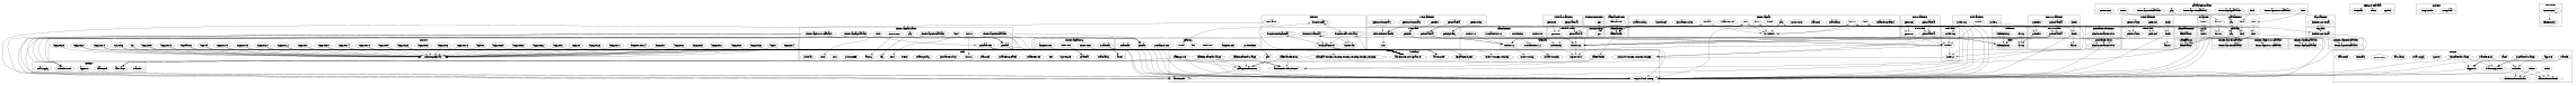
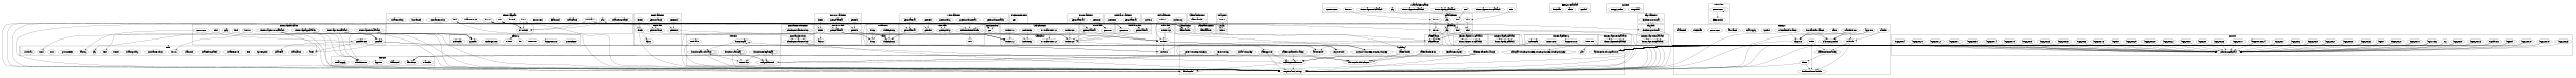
  strict digraph {
    n1 [label=protocolFee]
    n2 [label=acceptOwner]
    n3 [label=setOwner]
    n4 [label=fee]
    n5 [label=getPair]
    n6 [label=pendingOwner]
    n7 [label=owner]
    n8 [label=createPair]
    n9 [label=safeTransfer]
    n10 [label=symbol]
    n11 [label=name]
    n12 [label=decimals]
    n13 [label=safeBalance]
    n14 [label=constructor]
    n15 [label=acceptOwner]
    n16 [label=setOwner]
    n17 [label=createPair]
    n18 [label=truncateUint112]
    n19 [label=toUint112]
    n20 [label=modUint32]
    n21 [label=toUint128]
    n22 [label=checkConstantProduct]
    n23 [label=getDebt]
    n24 [label=adjust]
    n25 [label=check]
    n26 [label=getCollateral]
    n27 [label=adjust]
    n28 [label=getBond]
    n29 [label=getInsurance]
    n30 [label=check]
    n31 [label=getCollateral]
    n32 [label=getAsset]
    n33 [label=get]
    n34 [label=verifyCallResult]
    n35 [label=functionCallWithValue]
    n36 [label=isContract]
    n37 [label=functionStaticCall]
    n38 [label=functionCall]
    n39 [label=functionDelegateCall]
    n40 [label=sendValue]
    n41 [label=getBond]
    n42 [label=check]
    n43 [label=getInsurance]
    n44 [label=lend]
    n45 [label=mint]
    n46 [label=borrow]
    n47 [label=pay]
    n48 [label=lend]
    n49 [label=getData]
    n50 [label=timeswapMintCallback]
    n51 [label=timeswapLendCallback]
    n52 [label=constructor]
    n53 [label=borrow]
    n54 [label=mint]
    n55 [label=getDataMint]
    n56 [label=timeswapBorrowCallback]
    n57 [label=pay]
    n58 [label=timeswapPayCallback]
    n59 [label=getDebt]
    n60 [label=getLiquidityTotal2]
    n61 [label=getCollateral]
    n62 [label=getLiquidityTotal1]
    n63 [label=getLiquidity]
    n64 [label=mulDivUp]
    n65 [label=mulDiv]
    n66 [label=mul512]
    n67 [label=transfer]
    n68 [label=_transfer]
    "545__msgSender"
    n70 [label=transferFrom]
    n71 [label=_approve]
    n72 [label=decreaseAllowance]
    n73 [label=_beforeTokenTransfer]
    n74 [label=_afterTokenTransfer]
    n75 [label=name]
    n76 [label=increaseAllowance]
    n77 [label=approve]
    n78 [label=symbol]
    n79 [label=_burn]
    n80 [label=totalSupply]
    n81 [label=allowance]
    n82 [label=constructor]
    n83 [label=decimals]
    n84 [label=_mint]
    n85 [label=balanceOf]
    n86 [label=_msgData]
    n87 [label=_msgSender]
    n88 [label=factory]
    n89 [label=totalClaims]
    n90 [label=lend]
    n91 [label=liquidityOf]
    n92 [label=fee]
    n93 [label=totalReserves]
    n94 [label=totalDebtCreated]
    n95 [label=claimsOf]
    n96 [label=pay]
    n97 [label=constantProduct]
    n98 [label=totalLiquidity]
    n99 [label=dueOf]
    n100 [label=mint]
    n101 [label=borrow]
    n102 [label=collateral]
    n103 [label=protocolFee]
    n104 [label=burn]
    n105 [label=asset]
    n106 [label=withdraw]
    n107 [label=safeTransfer]
    n108 [label=totalDebtCreated]
    n109 [label=lend]
    "3118_lock"
    n111 [label=borrow]
    n112 [label=totalClaims]
    n113 [label=claimsOf]
    n114 [label=constructor]
    n115 [label=mint]
    n116 [label=dueOf]
    n117 [label=burn]
    n118 [label=withdraw]
    n119 [label=totalReserves]
    n120 [label=pay]
    n121 [label=constantProduct]
    n122 [label=liquidityOf]
    n123 [label=totalLiquidity]
    n124 [label=constructor]
    "5556__mint"
    n126 [label=beforeTokenTransfer]
    n127 [label=min]
    n128 [label=getDebt]
    n129 [label=getCollateral]
    n130 [label=getLiquidity]
    n131 [label=timeswapBorrowCallback]
    n132 [label=checkProportional]
    n133 [label=divUp]
    n134 [label=shiftRightUp]
    n135 [label=getAsset]
    n136 [label=getCollateral]
    n137 [label=shiftRightUp]
    n138 [label=divUp]
    n139 [label=check]
    n140 [label=getDebt]
    n141 [label=getCollateral]
    n142 [label=timeswapLendCallback]
    n143 [label=pay]
    n144 [label=borrow]
    n145 [label=mint]
    n146 [label=lend]
    n147 [label=mul512]
    n148 [label=mulDiv]
    n149 [label=mulDivUp]
    n150 [label=timeswapMintCallback]
    n151 [label=safeBalance]
    n152 [label=logBytes29]
    n153 [label=_sendLogPayload]
    n154 [label=logUint]
    n155 [label=logBytes16]
    n156 [label=logBytes6]
    n157 [label=logBytes31]
    n158 [label=logBytes25]
    n159 [label=logBytes9]
    n160 [label=logBytes18]
    n161 [label=logBytes14]
    n162 [label=logBytes30]
    n163 [label=logBytes11]
    n164 [label=logBytes12]
    n165 [label=logBytes20]
    n166 [label=logBytes15]
    n167 [label=logBytes19]
    n168 [label=logBool]
    n169 [label=logAddress]
    n170 [label=logBytes13]
    n171 [label=logBytes5]
    n172 [label=log]
    n173 [label=logString]
    n174 [label=logBytes4]
    n175 [label=logBytes10]
    n176 [label=logBytes27]
    n177 [label=logInt]
    n178 [label=logBytes32]
    n179 [label=logBytes8]
    n180 [label=logBytes21]
    n181 [label=logBytes3]
    n182 [label=logBytes2]
    n183 [label=logBytes7]
    n184 [label=acceptOwner24]
    n185 [label=logBytes17]
    n186 [label=logBytes26]
    n187 [label=logBytes]
    n188 [label=logBytes1]
    n189 [label=logBytes23]
    n190 [label=logBytes22]
    n191 [label=logBytes28]
    n192 [label=getCollateral]
    n193 [label=getAsset]
    n194 [label=checkProportional]
    n195 [label=timeswapPayCallback]
    n196 [label=insert]
    n197 [label=toUint112]
    n198 [label=modUint32]
    n199 [label=truncateUint112]
    n200 [label=toUint128]
    n201 [label=checkConstantProduct]
    "abi.decode()"
    "abi.encodeWithSelector()"
    "require(bool,string)"
    "abi.encode()"
    "keccak256(bytes)"
    "revert(string)"
    "revert(uint256,uint256)"
    "mload(uint256)"
    "mulmod(uint256,uint256,uint256)"
    "require(bool)"
    "abi.encodeWithSignature()"
    "staticcall(uint256,uint256,uint256,uint256,uint256,uint256)"
    "gas()"
    n215 [label=safeDecreaseAllowance]
    n216 [label=_callOptionalReturn]
    n217 [label=safeApprove]
    n218 [label=safeTransfer]
    n219 [label=safeIncreaseAllowance]
    n220 [label=safeTransferFrom]
    n221 [label=borrow]
    n222 [label=timeswapBorrowCallback]
    n223 [label=mint]
    n224 [label=timeswapPayCallback]
    n225 [label=timeswapMintCallback]
    n226 [label=lend]
    n227 [label=timeswapLendCallback]
    n228 [label=pay]
    n229 [label=constructor]
    n230 [label=getCollateral]
    n231 [label=getAsset]
    n232 [label=transfer]
    n233 [label=transferFrom]
    n234 [label=balanceOf]
    n235 [label=approve]
    n236 [label=allowance]
    n237 [label=totalSupply]
    n238 [label=get]
    n239 [label=insert]
    subgraph cluster_1 {
      label=IFactory
      n1
      n2
      n3
      n4
      n5
      n6
      n7
      n8
    }
    subgraph cluster_2 {
      label=SafeTransfer
      n9
    }
    subgraph cluster_3 {
      label=IERC20Metadata
      n10
      n11
      n12
    }
    subgraph cluster_4 {
      label=SafeBalance
      n13
    }
    subgraph cluster_5 {
      label=TimeswapFactory
      n14
      n15
      n16
      n17
    }
    subgraph cluster_6 {
      label=SafeCastTest
      n18
      n19
      n20
      n21
    }
    subgraph cluster_7 {
      label=ConstantProductTest
      n22
    }
    subgraph cluster_8 {
      label=BorrowMath
      n23
      n24
      n25
      n26
    }
    subgraph cluster_9 {
      label=LendMath
      n27
      n28
      n29
      n30
    }
    subgraph cluster_10 {
      label=WithdrawMath
      n31
      n32
    }
    subgraph cluster_11 {
      label=BlockNumber
      n33
    }
    subgraph cluster_12 {
      label=Address
      n34
      n35
      n36
      n37
      n38
      n39
      n40
    }
    subgraph cluster_13 {
      label=LendMathTest
      n41
      n42
      n43
    }
    subgraph cluster_14 {
      label=Callback
      n44
      n45
      n46
      n47
    }
    subgraph cluster_15 {
      label=TimeswapPairCallee
      n48
      n49
      n50
      n51
      n52
      n53
      n54
      n55
      n56
      n57
      n58
    }
    subgraph cluster_16 {
      label=MintMathTest
      n59
      n60
      n61
      n62
      n63
    }
    subgraph cluster_17 {
      label=FullMath
      n64
      n65
      n66
    }
    subgraph cluster_18 {
      label=ERC20
      n67
      n68
      "545__msgSender"
      n70
      n71
      n72
      n73
      n74
      n75
      n76
      n77
      n78
      n79
      n80
      n81
      n82
      n83
      n84
      n85
    }
    subgraph cluster_19 {
      label=Context
      n86
      n87
    }
    subgraph cluster_20 {
      label=IPair
      n88
      n89
      n90
      n91
      n92
      n93
      n94
      n95
      n96
      n97
      n98
      n99
      n100
      n101
      n102
      n103
      n104
      n105
      n106
    }
    subgraph cluster_21 {
      label=SafeTransferTest
      n107
    }
    subgraph cluster_22 {
      label=TimeswapPair
      n108
      n109
      "3118_lock"
      n111
      n112
      n113
      n114
      n115
      n116
      n117
      n118
      n119
      n120
      n121
      n122
      n123
    }
    subgraph cluster_23 {
      label=TestToken
      n124
      "5556__mint"
    }
    subgraph cluster_24 {
      label=MintMath
      n126
      n127
      n128
      n129
      n130
    }
    subgraph cluster_25 {
      label=ITimeswapBorrowCallback
      n131
    }
    subgraph cluster_26 {
      label=PayMathTest
      n132
    }
    subgraph cluster_27 {
      label=MathTest
      n133
      n134
    }
    subgraph cluster_28 {
      label=BurnMath
      n135
      n136
    }
    subgraph cluster_29 {
      label=Math
      n137
      n138
    }
    subgraph cluster_30 {
      label=BorrowMathTest
      n139
      n140
      n141
    }
    subgraph cluster_31 {
      label=ITimeswapLendCallback
      n142
    }
    subgraph cluster_32 {
      label=CallbackTest
      n143
      n144
      n145
      n146
    }
    subgraph cluster_33 {
      label=FullMathTest
      n147
      n148
      n149
    }
    subgraph cluster_34 {
      label=ITimeswapMintCallback
      n150
    }
    subgraph cluster_35 {
      label=SafeBalanceTest
      n151
    }
    subgraph cluster_36 {
      label=console
      n152
      n153
      n154
      n155
      n156
      n157
      n158
      n159
      n160
      n161
      n162
      n163
      n164
      n165
      n166
      n167
      n168
      n169
      n170
      n171
      n172
      n173
      n174
      n175
      n176
      n177
      n178
      n179
      n180
      n181
      n182
      n183
      n184
      n185
      n186
      n187
      n188
      n189
      n190
      n191
    }
    subgraph cluster_37 {
      label=WithdrawMathTest
      n192
      n193
    }
    subgraph cluster_38 {
      label=PayMath
      n194
    }
    subgraph cluster_39 {
      label=ITimeswapPayCallback
      n195
    }
    subgraph cluster_40 {
      label=ArrayTest
      n196
    }
    subgraph cluster_41 {
      label=SafeCast
      n197
      n198
      n199
      n200
    }
    subgraph cluster_42 {
      label=ConstantProduct
      n201
    }
    subgraph cluster_43 {
      label="[Solidity]"
      "abi.decode()"
      "abi.encodeWithSelector()"
      "require(bool,string)"
      "abi.encode()"
      "keccak256(bytes)"
      "revert(string)"
      "revert(uint256,uint256)"
      "mload(uint256)"
      "mulmod(uint256,uint256,uint256)"
      "require(bool)"
      "abi.encodeWithSignature()"
      "staticcall(uint256,uint256,uint256,uint256,uint256,uint256)"
      "gas()"
      n215
      n216
      n217
      n218
      n219
      n220
    }
    subgraph cluster_44 {
      label=CallbackTestCallee
      n221
      n222
      n223
      n224
      n225
      n226
      n227
      n228
      n229
    }
    subgraph cluster_45 {
      label=SafeERC20
    }
    subgraph cluster_46 {
      label=BurnMathTest
      n230
      n231
    }
    subgraph cluster_47 {
      label=IERC20
      n232
      n233
      n234
      n235
      n236
      n237
    }
    subgraph cluster_48 {
      label=BlockNumberTest
      n238
    }
    subgraph cluster_49 {
      label=Array
      n239
    }
    n9 -> n218
    n13 -> n37
    n13 -> "abi.decode()"
    n13 -> "abi.encodeWithSelector()"
    n14 -> "require(bool,string)"
    n15 -> "require(bool,string)"
    n16 -> "require(bool,string)"
    n17 -> "require(bool,string)"
    n17 -> "abi.encode()"
    n17 -> "keccak256(bytes)"
    n18 -> n199
    n19 -> n197
    n20 -> n198
    n21 -> n200
    n22 -> n201
    n23 -> n137
    n23 -> n197
    n25 -> n24
    n25 -> n138
    n25 -> n201
    n25 -> "require(bool,string)"
    n26 -> n137
    n26 -> n138
    n26 -> n197
    n28 -> n200
    n29 -> n200
    n30 -> n27
    n30 -> n201
    n30 -> "require(bool,string)"
    n31 -> n200
    n32 -> n200
    n33 -> n198
    n34 -> "revert(string)"
    n34 -> "revert(uint256,uint256)"
-   n34 -> "mload(uint256)"
+   "mload(uint256)" -> n34
    n35 -> n34
    n35 -> n35
    n35 -> n36
    n35 -> "require(bool,string)"
    n37 -> n34
    n37 -> n36
    n37 -> n37
    n37 -> "require(bool,string)"
    n38 -> n35
    n38 -> n38
    n39 -> n34
+   n39 -> n36
    n39 -> n39
    n40 -> "require(bool,string)"
    n41 -> n28
    n42 -> n30
    n43 -> n29
    n44 -> n13
    n44 -> n142
    n44 -> "require(bool,string)"
    n45 -> n13
    n45 -> n150
    n45 -> "require(bool,string)"
    n46 -> n13
    n46 -> n131
    n46 -> "require(bool,string)"
    n47 -> n13
    n47 -> n195
    n47 -> "require(bool,string)"
    n48 -> n49
    n48 -> n90
-   n49 -> n102
+   n49 -> n217
    n49 -> n105
    n49 -> "abi.encode()"
    n50 -> n5
    n50 -> "abi.decode()"
    n50 -> "require(bool,string)"
    n50 -> n233
    n51 -> n5
    n51 -> "abi.decode()"
    n51 -> "require(bool,string)"
    n51 -> n233
    n52 -> n88
    n53 -> n49
    n53 -> n101
    n54 -> n55
    n54 -> n100
    n55 -> n102
    n55 -> n105
    n55 -> "abi.encode()"
    n56 -> n5
    n56 -> "abi.decode()"
    n56 -> "require(bool,string)"
    n56 -> n233
    n57 -> n49
    n57 -> n96
    n58 -> n5
    n58 -> "abi.decode()"
    n58 -> n233
    n59 -> n128
    n60 -> n126
    n61 -> n129
    n62 -> n126
    n63 -> n130
    n64 -> n65
    n64 -> "mulmod(uint256,uint256,uint256)"
    n65 -> n66
    n65 -> "mulmod(uint256,uint256,uint256)"
    n65 -> "require(bool)"
    n66 -> "mulmod(uint256,uint256,uint256)"
    n67 -> n68
    n67 -> "545__msgSender"
    n68 -> n73
    n68 -> n74
    n68 -> "require(bool,string)"
    n70 -> n68
    n70 -> "545__msgSender"
    n70 -> n71
    n70 -> "require(bool,string)"
    n71 -> "require(bool,string)"
    n72 -> "545__msgSender"
    n72 -> n71
    n72 -> "require(bool,string)"
    n76 -> "545__msgSender"
    n76 -> n71
    n77 -> "545__msgSender"
    n77 -> n71
    n79 -> n73
-   n79 -> n74
+   n74 -> n79
    n79 -> "require(bool,string)"
    n84 -> n73
    n84 -> n74
+   n84 -> "require(bool,string)"
    n107 -> n9
    n109 -> n28
    n109 -> n29
    n109 -> n30
    n109 -> n44
    n109 -> "3118_lock"
    n109 -> "require(bool,string)"
    n111 -> n9
    n111 -> n23
    n111 -> n25
    n111 -> n26
    n111 -> n33
    n111 -> n46
    n111 -> "3118_lock"
    n111 -> "require(bool,string)"
    n111 -> n239
    n115 -> n7
    n115 -> n33
    n115 -> n45
    n115 -> "3118_lock"
    n115 -> n126
    n115 -> n128
    n115 -> n129
    n115 -> n130
    n115 -> "require(bool,string)"
    n115 -> n239
    n117 -> n9
    n117 -> "3118_lock"
    n117 -> n135
    n117 -> n136
    n117 -> "require(bool,string)"
    n118 -> n9
    n118 -> n31
    n118 -> n32
    n118 -> "3118_lock"
    n118 -> "require(bool,string)"
    n120 -> n9
    n120 -> n33
    n120 -> n47
    n120 -> "3118_lock"
    n120 -> n194
    n120 -> "require(bool,string)"
    n124 -> n124
    n124 -> "5556__mint"
    n126 -> n65
    n126 -> n127
    n128 -> n137
    n128 -> n197
    n129 -> n137
    n129 -> n197
    n130 -> n65
    n132 -> n194
    n133 -> n138
    n134 -> n137
    n135 -> n65
    n135 -> n200
    n136 -> n65
    n136 -> n138
    n136 -> n200
    n139 -> n25
    n140 -> n23
    n141 -> n26
    n143 -> n47
    n144 -> n46
    n145 -> n45
    n146 -> n44
    n147 -> n66
    n148 -> n65
    n149 -> n64
    n151 -> n13
    n152 -> n153
    n152 -> "abi.encodeWithSignature()"
    n153 -> "staticcall(uint256,uint256,uint256,uint256,uint256,uint256)"
    n153 -> "gas()"
    n154 -> n153
    n154 -> "abi.encodeWithSignature()"
    n155 -> n153
    n155 -> "abi.encodeWithSignature()"
    n156 -> n153
    n156 -> "abi.encodeWithSignature()"
    n157 -> n153
    n157 -> "abi.encodeWithSignature()"
    n158 -> n153
    n158 -> "abi.encodeWithSignature()"
    n159 -> n153
    n159 -> "abi.encodeWithSignature()"
    n160 -> n153
    n160 -> "abi.encodeWithSignature()"
    n161 -> n153
    n161 -> "abi.encodeWithSignature()"
    n162 -> n153
    n162 -> "abi.encodeWithSignature()"
    n163 -> n153
    n163 -> "abi.encodeWithSignature()"
    n164 -> n153
    n164 -> "abi.encodeWithSignature()"
    n165 -> n153
    n165 -> "abi.encodeWithSignature()"
    n166 -> n153
    n166 -> "abi.encodeWithSignature()"
    n167 -> n153
    n167 -> "abi.encodeWithSignature()"
    n168 -> n153
    n168 -> "abi.encodeWithSignature()"
    n169 -> n153
    n169 -> "abi.encodeWithSignature()"
    n170 -> n153
    n170 -> "abi.encodeWithSignature()"
    n171 -> n153
    n171 -> "abi.encodeWithSignature()"
    n172 -> n153
    n172 -> "abi.encodeWithSignature()"
    n173 -> n153
    n173 -> "abi.encodeWithSignature()"
    n174 -> "abi.encodeWithSignature()"
    n175 -> n153
    n175 -> "abi.encodeWithSignature()"
    n176 -> n153
    n176 -> "abi.encodeWithSignature()"
    n177 -> n153
    n177 -> "abi.encodeWithSignature()"
    n178 -> n153
    n178 -> "abi.encodeWithSignature()"
    n179 -> n153
    n179 -> "abi.encodeWithSignature()"
    n180 -> n153
    n180 -> "abi.encodeWithSignature()"
    n181 -> n153
    n181 -> "abi.encodeWithSignature()"
    n182 -> n153
    n182 -> "abi.encodeWithSignature()"
    n183 -> n153
    n183 -> "abi.encodeWithSignature()"
    n184 -> n153
    n184 -> "abi.encodeWithSignature()"
    n185 -> n153
    n185 -> "abi.encodeWithSignature()"
    n186 -> n153
    n186 -> "abi.encodeWithSignature()"
    n187 -> n153
    n187 -> "abi.encodeWithSignature()"
    n188 -> n153
    n188 -> "abi.encodeWithSignature()"
    n189 -> n153
    n190 -> n153
    n190 -> "abi.encodeWithSignature()"
    n191 -> n153
    n191 -> "abi.encodeWithSignature()"
    n192 -> n31
    n193 -> n32
    n194 -> "require(bool,string)"
    n196 -> n239
    n197 -> "require(bool)"
    n200 -> "require(bool)"
    n201 -> n66
    n201 -> "require(bool,string)"
    n215 -> "abi.encodeWithSelector()"
    n215 -> "require(bool,string)"
    n215 -> n216
    n215 -> n236
    n216 -> n38
    n216 -> "abi.decode()"
    n216 -> "require(bool,string)"
    n217 -> "abi.encodeWithSelector()"
    n217 -> "require(bool,string)"
    n217 -> n216
    n217 -> n236
    n218 -> "abi.encodeWithSelector()"
    n218 -> n216
    n219 -> "abi.encodeWithSelector()"
    n219 -> n216
    n219 -> n236
    n220 -> "abi.encodeWithSelector()"
    n220 -> n216
    n221 -> n144
    n223 -> n145
    n226 -> n146
    n228 -> n143
    n230 -> n136
    n231 -> n135
    n238 -> n33
  }
